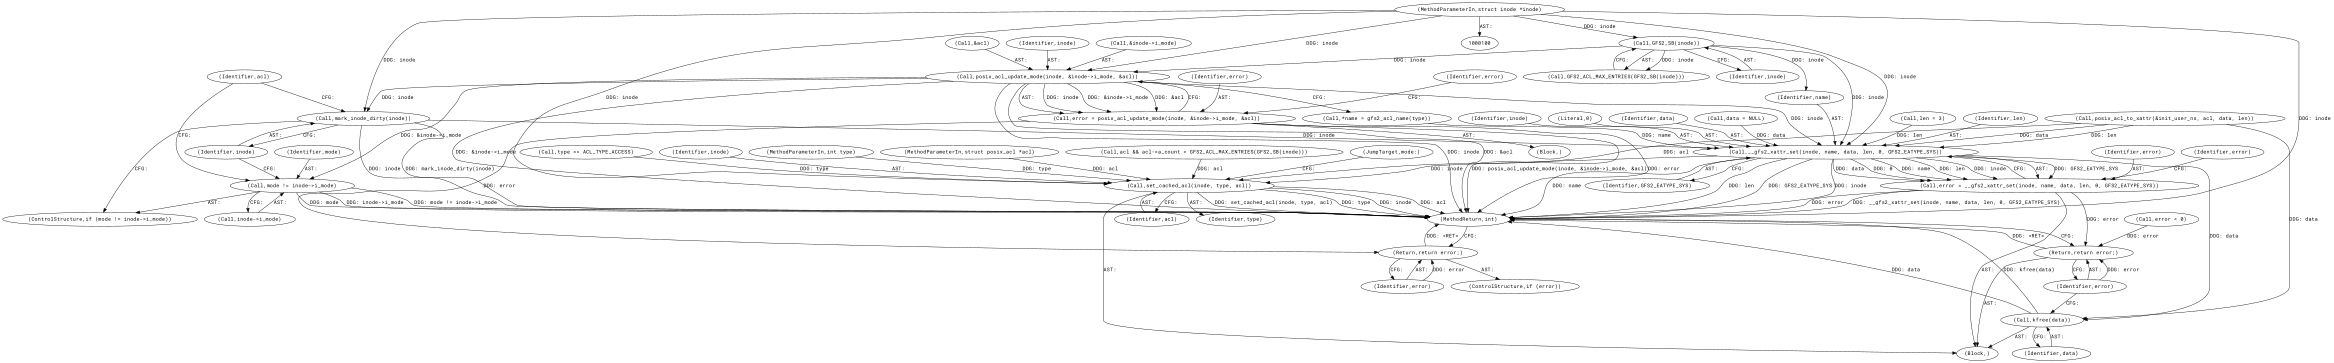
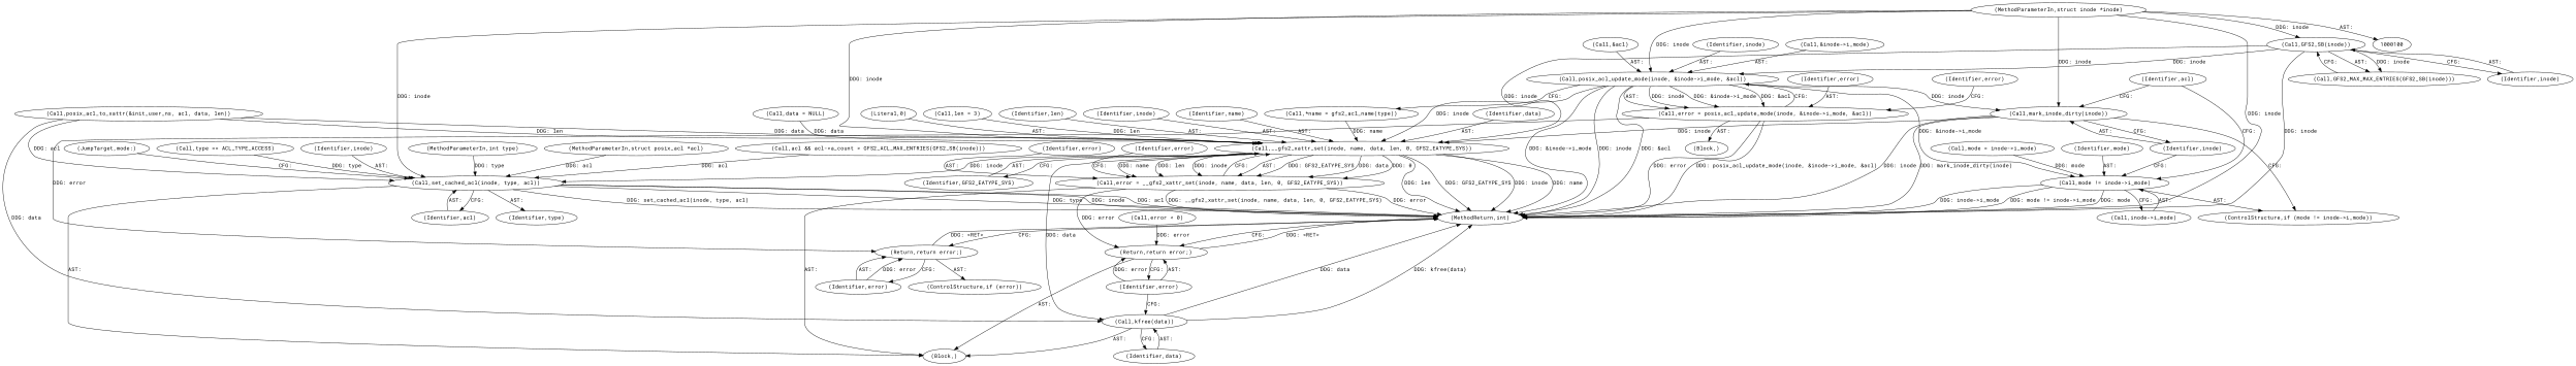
  digraph {
    fontname="Roboto Mono"
    node [fontname="Roboto Mono"]
    edge [fontname="Roboto Mono"]
    n1 [label="(Call,posix_acl_update_mode(inode, &inode->i_mode, &acl))"]
    n2 [label="(Call,error = posix_acl_update_mode(inode, &inode->i_mode, &acl))"]
    n3 [label="(Call,mode != inode->i_mode)"]
    n4 [label="(Call,mark_inode_dirty(inode))"]
    n5 [label="(Call,__gfs2_xattr_set(inode, name, data, len, 0, GFS2_EATYPE_SYS))"]
    n6 [label="(MethodReturn,int)"]
    n7 [label="(Call,*name = gfs2_acl_name(type))"]
    n8 [label="(Return,return error;)"]
    n9 [label="(Block,)"]
    n10 [label="(ControlStructure,if (mode != inode->i_mode))"]
    n11 [label="(Call,inode->i_mode)"]
    n12 [label="(Identifier,inode)"]
    n13 [label="(Call,set_cached_acl(inode, type, acl))"]
    n14 [label="(Call,error = __gfs2_xattr_set(inode, name, data, len, 0, GFS2_EATYPE_SYS))"]
    n15 [label="(Call,kfree(data))"]
    n16 [label="(Identifier,GFS2_EATYPE_SYS)"]
    n17 [label="(Call,&acl)"]
    n18 [label="(Return,return error;)"]
    n19 [label="(Call,GFS2_SB(inode))"]
-   n20 [label="(Call,GFS2_ACL_MAX_ENTRIES(GFS2_SB(inode)))"]
+   n20 [label="(Call,GFS2_MAX_MAX_ENTRIES(GFS2_SB(inode)))"]
    n21 [label="(Identifier,inode)"]
    n22 [label="(MethodParameterIn,struct inode *inode)"]
    1000100
    n24 [label="(Block,)"]
    n25 [label="(Identifier,acl)"]
    n26 [label="(Identifier,type)"]
    n27 [label="(ControlStructure,if (error))"]
    n28 [label="(Identifier,error)"]
    n29 [label="(Identifier,data)"]
    n30 [label="(Identifier,error)"]
    n31 [label="(Call,len = 3)"]
    n32 [label="(Identifier,error)"]
    n33 [label="(MethodParameterIn,struct posix_acl *acl)"]
    n34 [label="(Identifier,error)"]
    n35 [label="(Call,error < 0)"]
    n36 [label="(Call,acl && acl->a_count > GFS2_ACL_MAX_ENTRIES(GFS2_SB(inode)))"]
    n37 [label="(Identifier,len)"]
    n38 [label="(JumpTarget,mode:)"]
    n39 [label="(Call,type == ACL_TYPE_ACCESS)"]
    n40 [label="(Identifier,inode)"]
    n41 [label="(Identifier,name)"]
    n42 [label="(Identifier,inode)"]
    n43 [label="(Call,&inode->i_mode)"]
    n44 [label="(Call,posix_acl_to_xattr(&init_user_ns, acl, data, len))"]
    n45 [label="(Literal,0)"]
    n46 [label="(Identifier,inode)"]
    n47 [label="(Identifier,error)"]
    n48 [label="(Identifier,data)"]
    n49 [label="(Call,data = NULL)"]
    n50 [label="(Identifier,error)"]
    n51 [label="(Identifier,acl)"]
    n52 [label="(MethodParameterIn,int type)"]
+   n53 [label="(Call,mode = inode->i_mode)"]
    n54 [label="(Identifier,mode)"]
    n1 -> n2 [label="AST: "]
    n1 -> n2 [label="DDG: inode"]
    n1 -> n2 [label="DDG: &inode->i_mode"]
    n1 -> n2 [label="DDG: &acl"]
    n1 -> n3 [label="DDG: &inode->i_mode"]
    n1 -> n4 [label="DDG: inode"]
    n1 -> n5 [label="DDG: inode"]
    n1 -> n6 [label="DDG: &inode->i_mode"]
    n1 -> n6 [label="DDG: inode"]
    n1 -> n6 [label="DDG: &acl"]
    n1 -> n7 [label="CFG: "]
    n2 -> n1 [label="CFG: "]
    n2 -> n6 [label="DDG: posix_acl_update_mode(inode, &inode->i_mode, &acl)"]
    n2 -> n6 [label="DDG: error"]
    n2 -> n8 [label="DDG: error"]
    n2 -> n9 [label="AST: "]
    n3 -> n6 [label="DDG: mode != inode->i_mode"]
    n3 -> n6 [label="DDG: mode"]
    n3 -> n6 [label="DDG: inode->i_mode"]
    n3 -> n10 [label="AST: "]
    n3 -> n11 [label="CFG: "]
    n4 -> n5 [label="DDG: inode"]
    n4 -> n6 [label="DDG: mark_inode_dirty(inode)"]
    n4 -> n6 [label="DDG: inode"]
    n4 -> n10 [label="CFG: "]
    n4 -> n12 [label="CFG: "]
    n5 -> n6 [label="DDG: len"]
    n5 -> n6 [label="DDG: GFS2_EATYPE_SYS"]
    n5 -> n6 [label="DDG: inode"]
    n5 -> n6 [label="DDG: name"]
    n5 -> n13 [label="DDG: inode"]
    n5 -> n14 [label="AST: "]
    n5 -> n14 [label="DDG: GFS2_EATYPE_SYS"]
    n5 -> n14 [label="DDG: data"]
    n5 -> n14 [label="DDG: 0"]
    n5 -> n14 [label="DDG: name"]
    n5 -> n14 [label="DDG: len"]
    n5 -> n14 [label="DDG: inode"]
    n5 -> n15 [label="DDG: data"]
    n5 -> n16 [label="CFG: "]
    n6 -> n8 [label="CFG: "]
    n6 -> n18 [label="CFG: "]
    n7 -> n5 [label="DDG: name"]
    n8 -> n6 [label="DDG: <RET>"]
    n8 -> n27 [label="AST: "]
    n8 -> n28 [label="CFG: "]
    n11 -> n3 [label="AST: "]
    n12 -> n3 [label="CFG: "]
    n12 -> n4 [label="AST: "]
    n13 -> n6 [label="DDG: set_cached_acl(inode, type, acl)"]
    n13 -> n6 [label="DDG: type"]
    n13 -> n6 [label="DDG: inode"]
    n13 -> n6 [label="DDG: acl"]
    n13 -> n24 [label="AST: "]
    n13 -> n25 [label="CFG: "]
    n13 -> n26 [label="AST: "]
    n14 -> n5 [label="CFG: "]
    n14 -> n6 [label="DDG: error"]
    n14 -> n6 [label="DDG: __gfs2_xattr_set(inode, name, data, len, 0, GFS2_EATYPE_SYS)"]
    n14 -> n18 [label="DDG: error"]
    n14 -> n24 [label="AST: "]
    n15 -> n6 [label="DDG: kfree(data)"]
    n15 -> n6 [label="DDG: data"]
    n15 -> n24 [label="AST: "]
    n15 -> n29 [label="CFG: "]
    n16 -> n5 [label="AST: "]
    n17 -> n1 [label="AST: "]
    n18 -> n6 [label="DDG: <RET>"]
    n18 -> n24 [label="AST: "]
    n18 -> n30 [label="CFG: "]
    n19 -> n1 [label="DDG: inode"]
    n19 -> n5 [label="DDG: inode"]
-   n19 -> n41 [label="DDG: inode"]
+   n19 -> n6 [label="DDG: inode"]
    n19 -> n20 [label="AST: "]
    n19 -> n20 [label="DDG: inode"]
    n19 -> n21 [label="CFG: "]
    n20 -> n19 [label="CFG: "]
    n21 -> n19 [label="AST: "]
    n22 -> n1 [label="DDG: inode"]
    n22 -> n4 [label="DDG: inode"]
    n22 -> n5 [label="DDG: inode"]
    n22 -> n6 [label="DDG: inode"]
    n22 -> n13 [label="DDG: inode"]
    n22 -> n19 [label="DDG: inode"]
    n22 -> 1000100 [label="AST: "]
    n25 -> n13 [label="AST: "]
    n28 -> n8 [label="AST: "]
    n28 -> n8 [label="DDG: error"]
    n29 -> n15 [label="AST: "]
    n30 -> n15 [label="CFG: "]
    n30 -> n18 [label="AST: "]
    n30 -> n18 [label="DDG: error"]
    n31 -> n5 [label="DDG: len"]
    n32 -> n2 [label="AST: "]
    n33 -> n13 [label="DDG: acl"]
    n34 -> n14 [label="CFG: "]
    n35 -> n18 [label="DDG: error"]
    n36 -> n13 [label="DDG: acl"]
    n37 -> n5 [label="AST: "]
    n38 -> n13 [label="CFG: "]
    n39 -> n13 [label="DDG: type"]
    n40 -> n5 [label="AST: "]
    n41 -> n5 [label="AST: "]
    n42 -> n1 [label="AST: "]
    n43 -> n1 [label="AST: "]
    n44 -> n5 [label="DDG: data"]
    n44 -> n5 [label="DDG: len"]
    n44 -> n13 [label="DDG: acl"]
    n44 -> n15 [label="DDG: data"]
    n45 -> n5 [label="AST: "]
    n46 -> n13 [label="AST: "]
    n47 -> n14 [label="AST: "]
    n48 -> n5 [label="AST: "]
    n49 -> n5 [label="DDG: data"]
    n50 -> n2 [label="CFG: "]
    n51 -> n3 [label="CFG: "]
    n51 -> n4 [label="CFG: "]
    n52 -> n13 [label="DDG: type"]
+   n53 -> n3 [label="DDG: mode"]
    n54 -> n3 [label="AST: "]
  }
